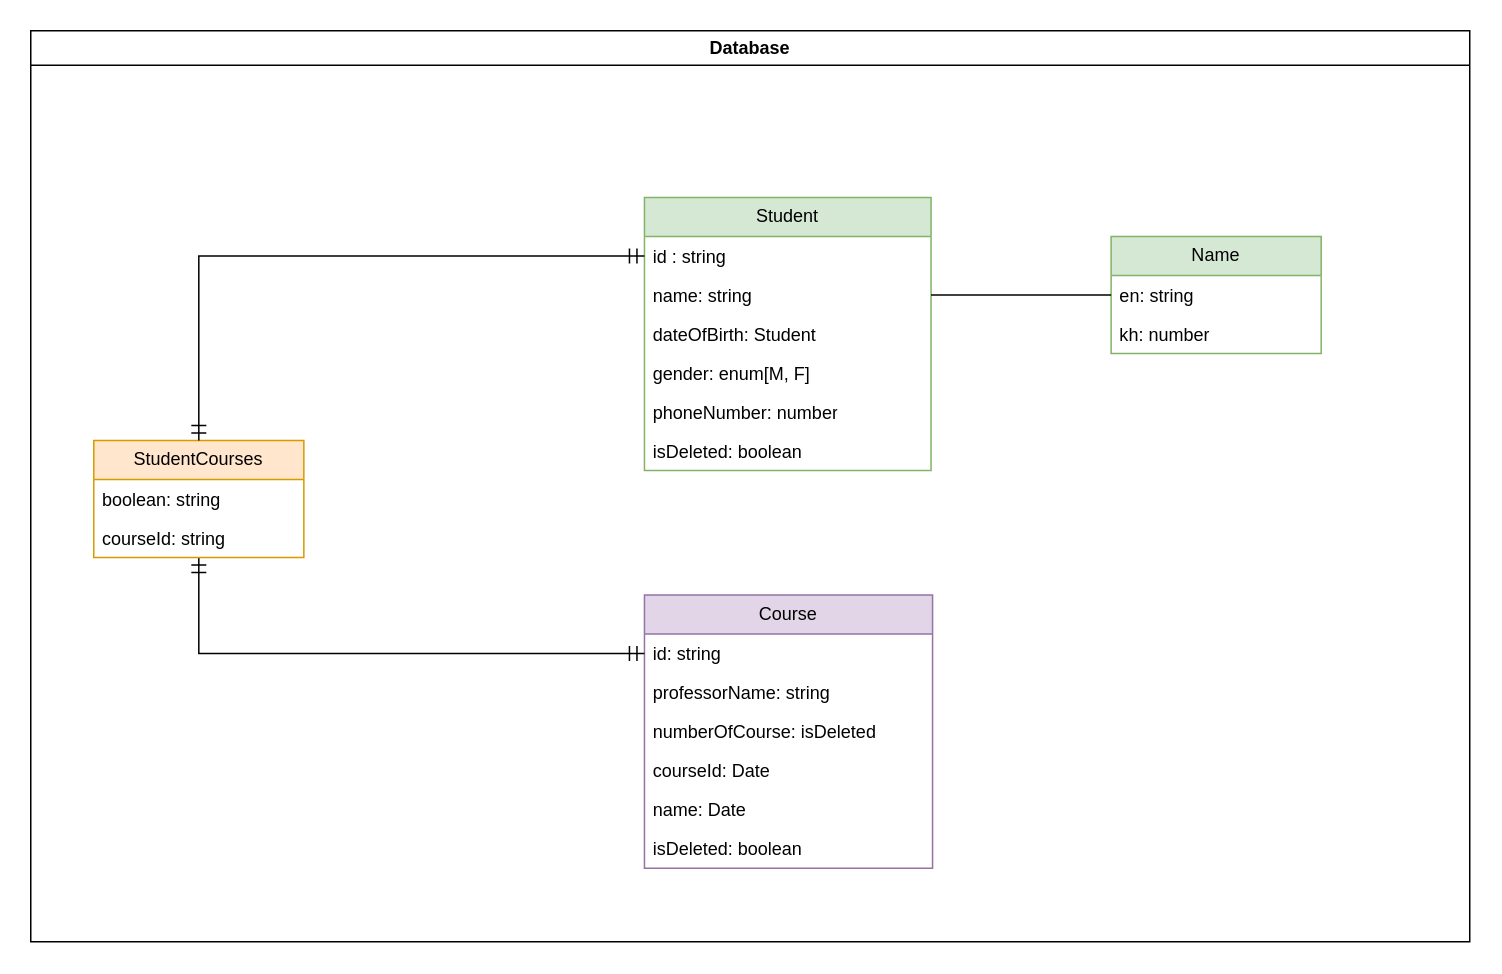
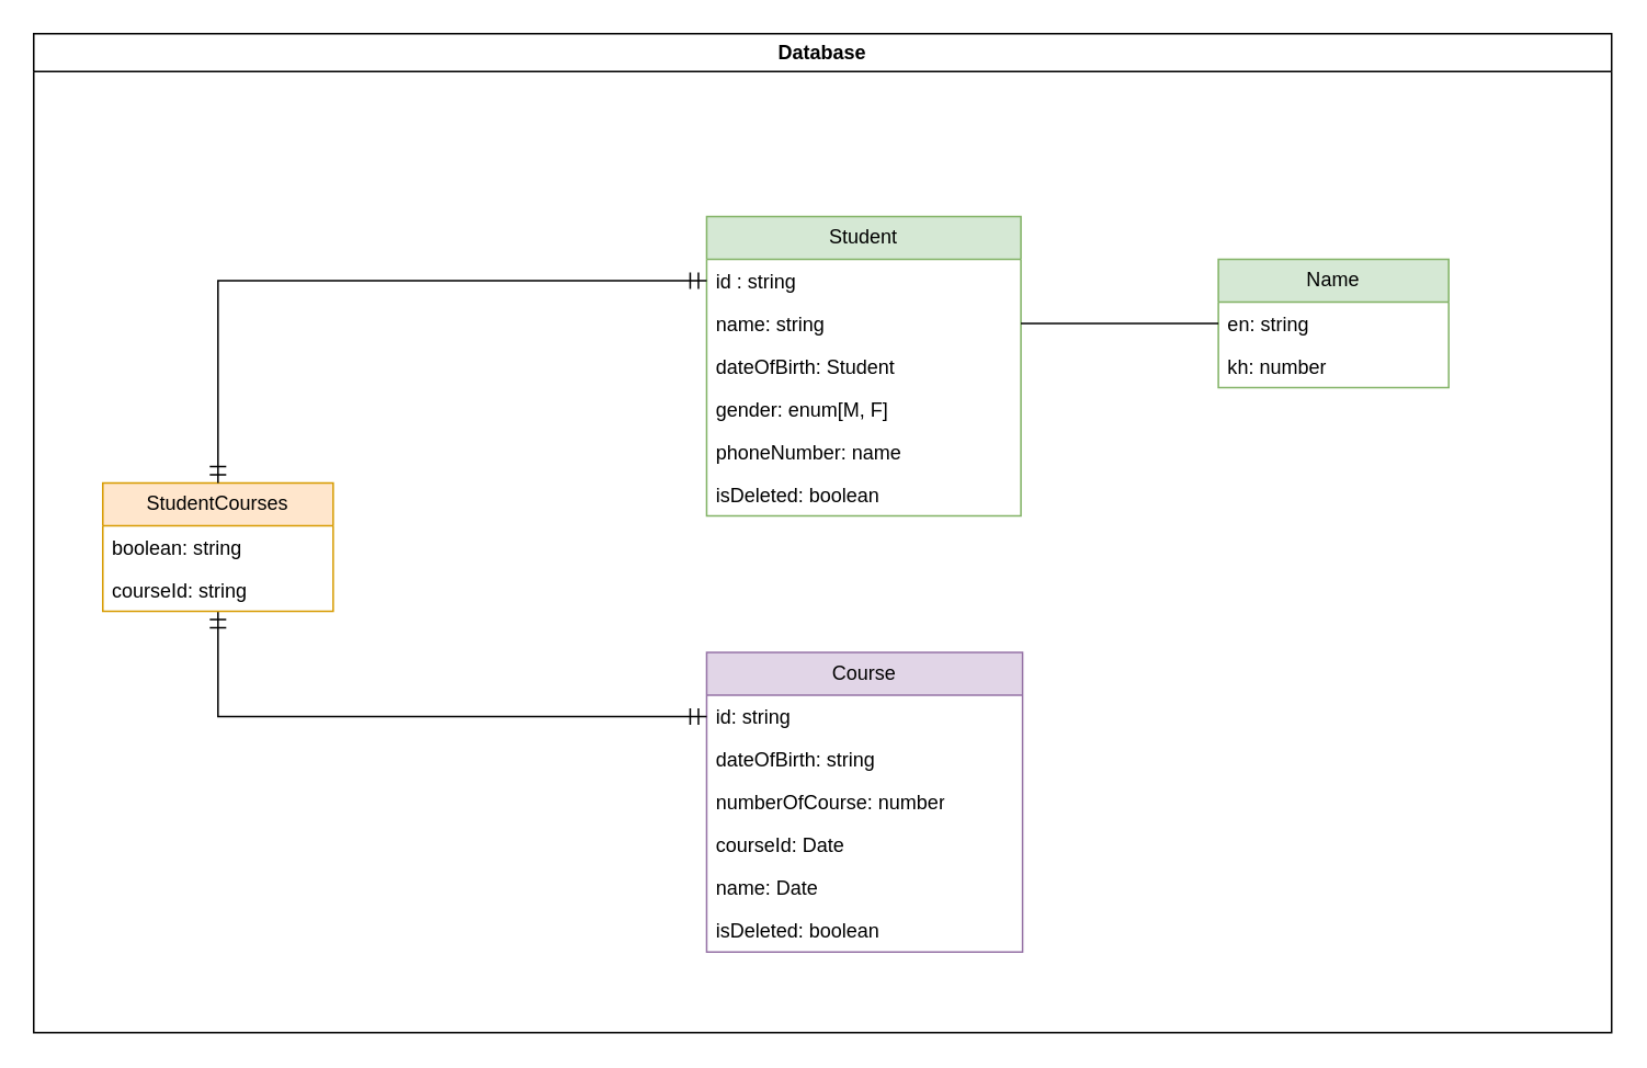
  <mxCell id="0" />
  <mxCell id="1" parent="0" />
  <mxCell id="2" value="Database" style="swimlane;whiteSpace=wrap;html=1;perimeterSpacing=0;" vertex="1" parent="1"><mxGeometry x="20" y="20" width="959" height="607" as="geometry" /></mxCell>
  <mxCell id="3" value="Student" style="swimlane;fontStyle=0;childLayout=stackLayout;horizontal=1;startSize=26;fillColor=#d5e8d4;horizontalStack=0;resizeParent=1;resizeParentMax=0;resizeLast=0;collapsible=1;marginBottom=0;whiteSpace=wrap;html=1;strokeColor=#82b366;" vertex="1" parent="2"><mxGeometry x="409" y="111" width="191" height="182" as="geometry" /></mxCell>
  <mxCell id="4" value="id : string" style="text;strokeColor=none;fillColor=none;align=left;verticalAlign=top;spacingLeft=4;spacingRight=4;overflow=hidden;rotatable=0;points=[[0,0.5],[1,0.5]];portConstraint=eastwest;whiteSpace=wrap;html=1;" vertex="1" parent="3"><mxGeometry y="26" width="191" height="26" as="geometry" /></mxCell>
  <mxCell id="5" value="name: string" style="text;strokeColor=none;fillColor=none;align=left;verticalAlign=top;spacingLeft=4;spacingRight=4;overflow=hidden;rotatable=0;points=[[0,0.5],[1,0.5]];portConstraint=eastwest;whiteSpace=wrap;html=1;" vertex="1" parent="3"><mxGeometry y="52" width="191" height="26" as="geometry" /></mxCell>
  <mxCell id="6" value="dateOfBirth: Student" style="text;strokeColor=none;fillColor=none;align=left;verticalAlign=top;spacingLeft=4;spacingRight=4;overflow=hidden;rotatable=0;points=[[0,0.5],[1,0.5]];portConstraint=eastwest;whiteSpace=wrap;html=1;" vertex="1" parent="3"><mxGeometry y="78" width="191" height="26" as="geometry" /></mxCell>
  <mxCell id="7" value="gender: enum[M, F]" style="text;strokeColor=none;fillColor=none;align=left;verticalAlign=top;spacingLeft=4;spacingRight=4;overflow=hidden;rotatable=0;points=[[0,0.5],[1,0.5]];portConstraint=eastwest;whiteSpace=wrap;html=1;" vertex="1" parent="3"><mxGeometry y="104" width="191" height="26" as="geometry" /></mxCell>
- <mxCell id="8" value="phoneNumber: number" style="text;strokeColor=none;fillColor=none;align=left;verticalAlign=top;spacingLeft=4;spacingRight=4;overflow=hidden;rotatable=0;points=[[0,0.5],[1,0.5]];portConstraint=eastwest;whiteSpace=wrap;html=1;" vertex="1" parent="3"><mxGeometry y="130" width="191" height="26" as="geometry" /></mxCell>
+ <mxCell id="8" value="phoneNumber: name" style="text;strokeColor=none;fillColor=none;align=left;verticalAlign=top;spacingLeft=4;spacingRight=4;overflow=hidden;rotatable=0;points=[[0,0.5],[1,0.5]];portConstraint=eastwest;whiteSpace=wrap;html=1;" vertex="1" parent="3"><mxGeometry y="130" width="191" height="26" as="geometry" /></mxCell>
  <mxCell id="9" value="isDeleted: boolean" style="text;strokeColor=none;fillColor=none;align=left;verticalAlign=top;spacingLeft=4;spacingRight=4;overflow=hidden;rotatable=0;points=[[0,0.5],[1,0.5]];portConstraint=eastwest;whiteSpace=wrap;html=1;" vertex="1" parent="3"><mxGeometry y="156" width="191" height="26" as="geometry" /></mxCell>
  <mxCell id="10" value="Course" style="swimlane;fontStyle=0;childLayout=stackLayout;horizontal=1;startSize=26;fillColor=#e1d5e7;horizontalStack=0;resizeParent=1;resizeParentMax=0;resizeLast=0;collapsible=1;marginBottom=0;whiteSpace=wrap;html=1;strokeColor=#9673a6;" vertex="1" parent="2"><mxGeometry x="409" y="376" width="192" height="182" as="geometry" /></mxCell>
  <mxCell id="11" value="id: string" style="text;strokeColor=none;fillColor=none;align=left;verticalAlign=top;spacingLeft=4;spacingRight=4;overflow=hidden;rotatable=0;points=[[0,0.5],[1,0.5]];portConstraint=eastwest;whiteSpace=wrap;html=1;" vertex="1" parent="10"><mxGeometry y="26" width="192" height="26" as="geometry" /></mxCell>
- <mxCell id="12" value="&lt;div&gt;professorName: string&lt;/div&gt;" style="text;strokeColor=none;fillColor=none;align=left;verticalAlign=top;spacingLeft=4;spacingRight=4;overflow=hidden;rotatable=0;points=[[0,0.5],[1,0.5]];portConstraint=eastwest;whiteSpace=wrap;html=1;" vertex="1" parent="10"><mxGeometry y="52" width="192" height="26" as="geometry" /></mxCell>
- <mxCell id="13" value="numberOfCourse: isDeleted" style="text;strokeColor=none;fillColor=none;align=left;verticalAlign=top;spacingLeft=4;spacingRight=4;overflow=hidden;rotatable=0;points=[[0,0.5],[1,0.5]];portConstraint=eastwest;whiteSpace=wrap;html=1;" vertex="1" parent="10"><mxGeometry y="78" width="192" height="26" as="geometry" /></mxCell>
+ <mxCell id="12" value="&lt;div&gt;dateOfBirth: string&lt;/div&gt;" style="text;strokeColor=none;fillColor=none;align=left;verticalAlign=top;spacingLeft=4;spacingRight=4;overflow=hidden;rotatable=0;points=[[0,0.5],[1,0.5]];portConstraint=eastwest;whiteSpace=wrap;html=1;" vertex="1" parent="10"><mxGeometry y="52" width="192" height="26" as="geometry" /></mxCell>
+ <mxCell id="13" value="numberOfCourse: number" style="text;strokeColor=none;fillColor=none;align=left;verticalAlign=top;spacingLeft=4;spacingRight=4;overflow=hidden;rotatable=0;points=[[0,0.5],[1,0.5]];portConstraint=eastwest;whiteSpace=wrap;html=1;" vertex="1" parent="10"><mxGeometry y="78" width="192" height="26" as="geometry" /></mxCell>
  <mxCell id="14" value="&lt;div&gt;&lt;div&gt;courseId: Date&lt;/div&gt;&lt;/div&gt;" style="text;strokeColor=none;fillColor=none;align=left;verticalAlign=top;spacingLeft=4;spacingRight=4;overflow=hidden;rotatable=0;points=[[0,0.5],[1,0.5]];portConstraint=eastwest;whiteSpace=wrap;html=1;" vertex="1" parent="10"><mxGeometry y="104" width="192" height="26" as="geometry" /></mxCell>
  <mxCell id="15" value="&lt;div&gt;name: Date&lt;/div&gt;" style="text;strokeColor=none;fillColor=none;align=left;verticalAlign=top;spacingLeft=4;spacingRight=4;overflow=hidden;rotatable=0;points=[[0,0.5],[1,0.5]];portConstraint=eastwest;whiteSpace=wrap;html=1;" vertex="1" parent="10"><mxGeometry y="130" width="192" height="26" as="geometry" /></mxCell>
  <mxCell id="16" value="isDeleted: boolean" style="text;strokeColor=none;fillColor=none;align=left;verticalAlign=top;spacingLeft=4;spacingRight=4;overflow=hidden;rotatable=0;points=[[0,0.5],[1,0.5]];portConstraint=eastwest;whiteSpace=wrap;html=1;" vertex="1" parent="10"><mxGeometry y="156" width="192" height="26" as="geometry" /></mxCell>
  <mxCell id="17" value="Name" style="swimlane;fontStyle=0;childLayout=stackLayout;horizontal=1;startSize=26;fillColor=#d5e8d4;horizontalStack=0;resizeParent=1;resizeParentMax=0;resizeLast=0;collapsible=1;marginBottom=0;whiteSpace=wrap;html=1;strokeColor=#82b366;" vertex="1" parent="2"><mxGeometry x="720" y="137" width="140" height="78" as="geometry" /></mxCell>
  <mxCell id="18" value="en: string" style="text;strokeColor=none;fillColor=none;align=left;verticalAlign=top;spacingLeft=4;spacingRight=4;overflow=hidden;rotatable=0;points=[[0,0.5],[1,0.5]];portConstraint=eastwest;whiteSpace=wrap;html=1;" vertex="1" parent="17"><mxGeometry y="26" width="140" height="26" as="geometry" /></mxCell>
  <mxCell id="19" value="kh: number" style="text;strokeColor=none;fillColor=none;align=left;verticalAlign=top;spacingLeft=4;spacingRight=4;overflow=hidden;rotatable=0;points=[[0,0.5],[1,0.5]];portConstraint=eastwest;whiteSpace=wrap;html=1;" vertex="1" parent="17"><mxGeometry y="52" width="140" height="26" as="geometry" /></mxCell>
  <mxCell id="20" style="edgeStyle=orthogonalEdgeStyle;rounded=0;orthogonalLoop=1;jettySize=auto;html=1;exitX=0.5;exitY=1;exitDx=0;exitDy=0;entryX=0;entryY=0.5;entryDx=0;entryDy=0;fontSize=12;startSize=8;endSize=8;startArrow=ERmandOne;startFill=0;endArrow=ERmandOne;endFill=0;" edge="1" parent="2" source="21" target="11"><mxGeometry relative="1" as="geometry" /></mxCell>
  <mxCell id="21" value="  StudentCourses  " style="swimlane;fontStyle=0;childLayout=stackLayout;horizontal=1;startSize=26;fillColor=#ffe6cc;horizontalStack=0;resizeParent=1;resizeParentMax=0;resizeLast=0;collapsible=1;marginBottom=0;whiteSpace=wrap;html=1;strokeColor=#d79b00;" vertex="1" parent="2"><mxGeometry x="42" y="273" width="140" height="78" as="geometry"><mxRectangle x="47" y="330" width="95" height="26" as="alternateBounds" /></mxGeometry></mxCell>
  <mxCell id="22" value="boolean: string" style="text;strokeColor=none;fillColor=none;align=left;verticalAlign=top;spacingLeft=4;spacingRight=4;overflow=hidden;rotatable=0;points=[[0,0.5],[1,0.5]];portConstraint=eastwest;whiteSpace=wrap;html=1;" vertex="1" parent="21"><mxGeometry y="26" width="140" height="26" as="geometry" /></mxCell>
  <mxCell id="23" value="courseId: string" style="text;strokeColor=none;fillColor=none;align=left;verticalAlign=top;spacingLeft=4;spacingRight=4;overflow=hidden;rotatable=0;points=[[0,0.5],[1,0.5]];portConstraint=eastwest;whiteSpace=wrap;html=1;" vertex="1" parent="21"><mxGeometry y="52" width="140" height="26" as="geometry" /></mxCell>
  <mxCell id="24" style="edgeStyle=orthogonalEdgeStyle;rounded=0;orthogonalLoop=1;jettySize=auto;html=1;exitX=0;exitY=0.5;exitDx=0;exitDy=0;entryX=0.5;entryY=0;entryDx=0;entryDy=0;fontSize=12;startSize=8;endSize=8;endArrow=ERmandOne;endFill=0;startArrow=ERmandOne;startFill=0;" edge="1" parent="2" source="4" target="21"><mxGeometry relative="1" as="geometry" /></mxCell>
  <mxCell id="25" style="edgeStyle=none;curved=1;rounded=0;orthogonalLoop=1;jettySize=auto;html=1;exitX=1;exitY=0.5;exitDx=0;exitDy=0;entryX=0;entryY=0.5;entryDx=0;entryDy=0;fontSize=12;startSize=8;endSize=8;dashed=0;endArrow=none;endFill=0;" edge="1" parent="2" source="5" target="18"><mxGeometry relative="1" as="geometry" /></mxCell>
